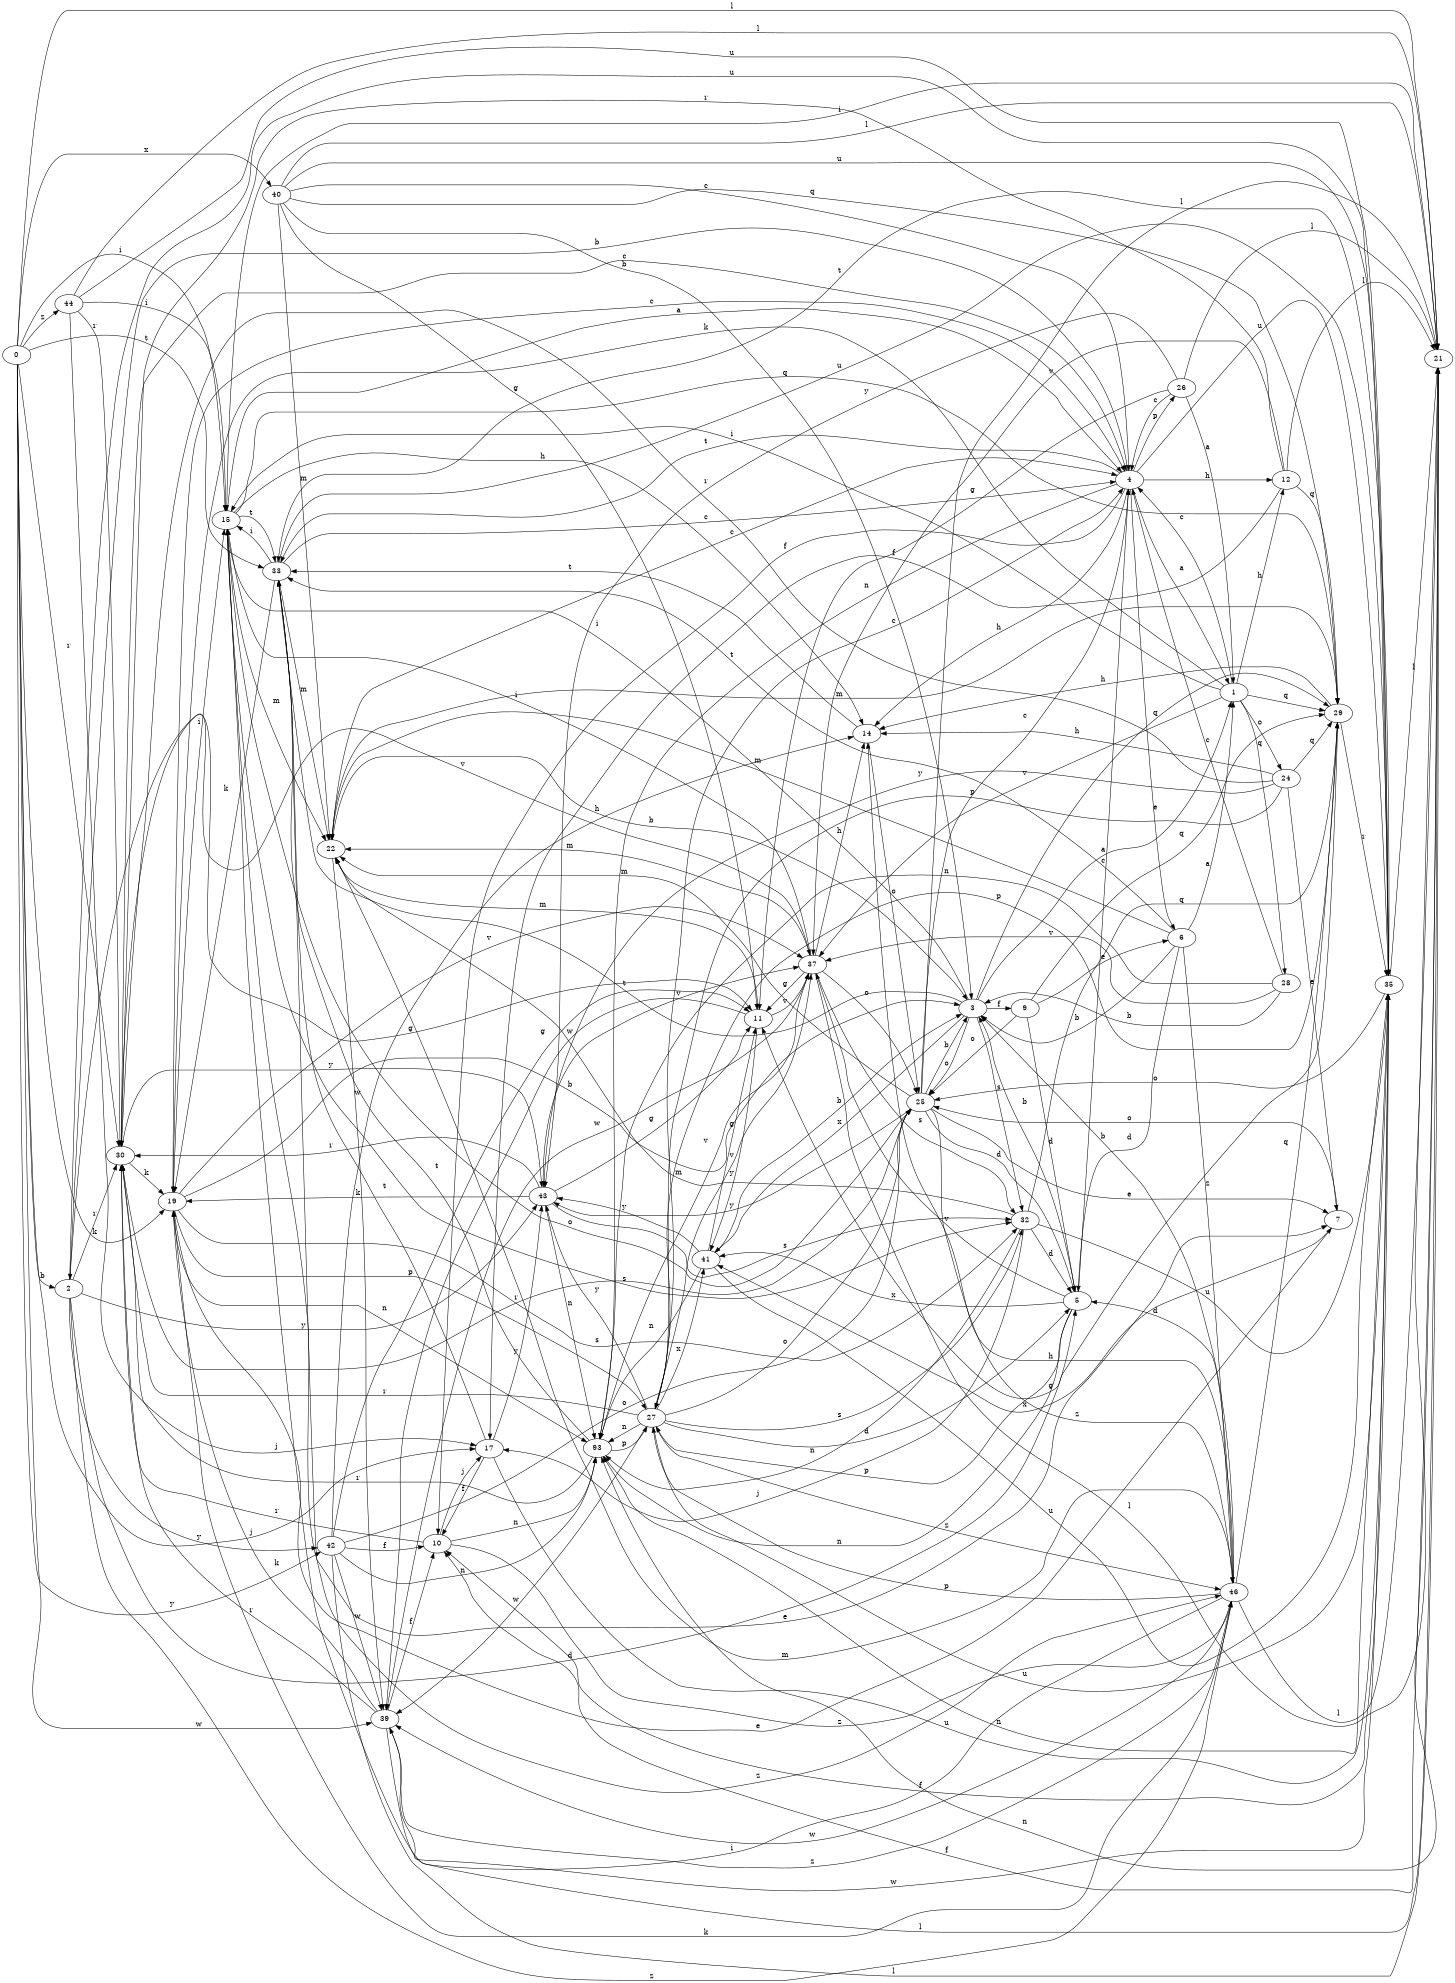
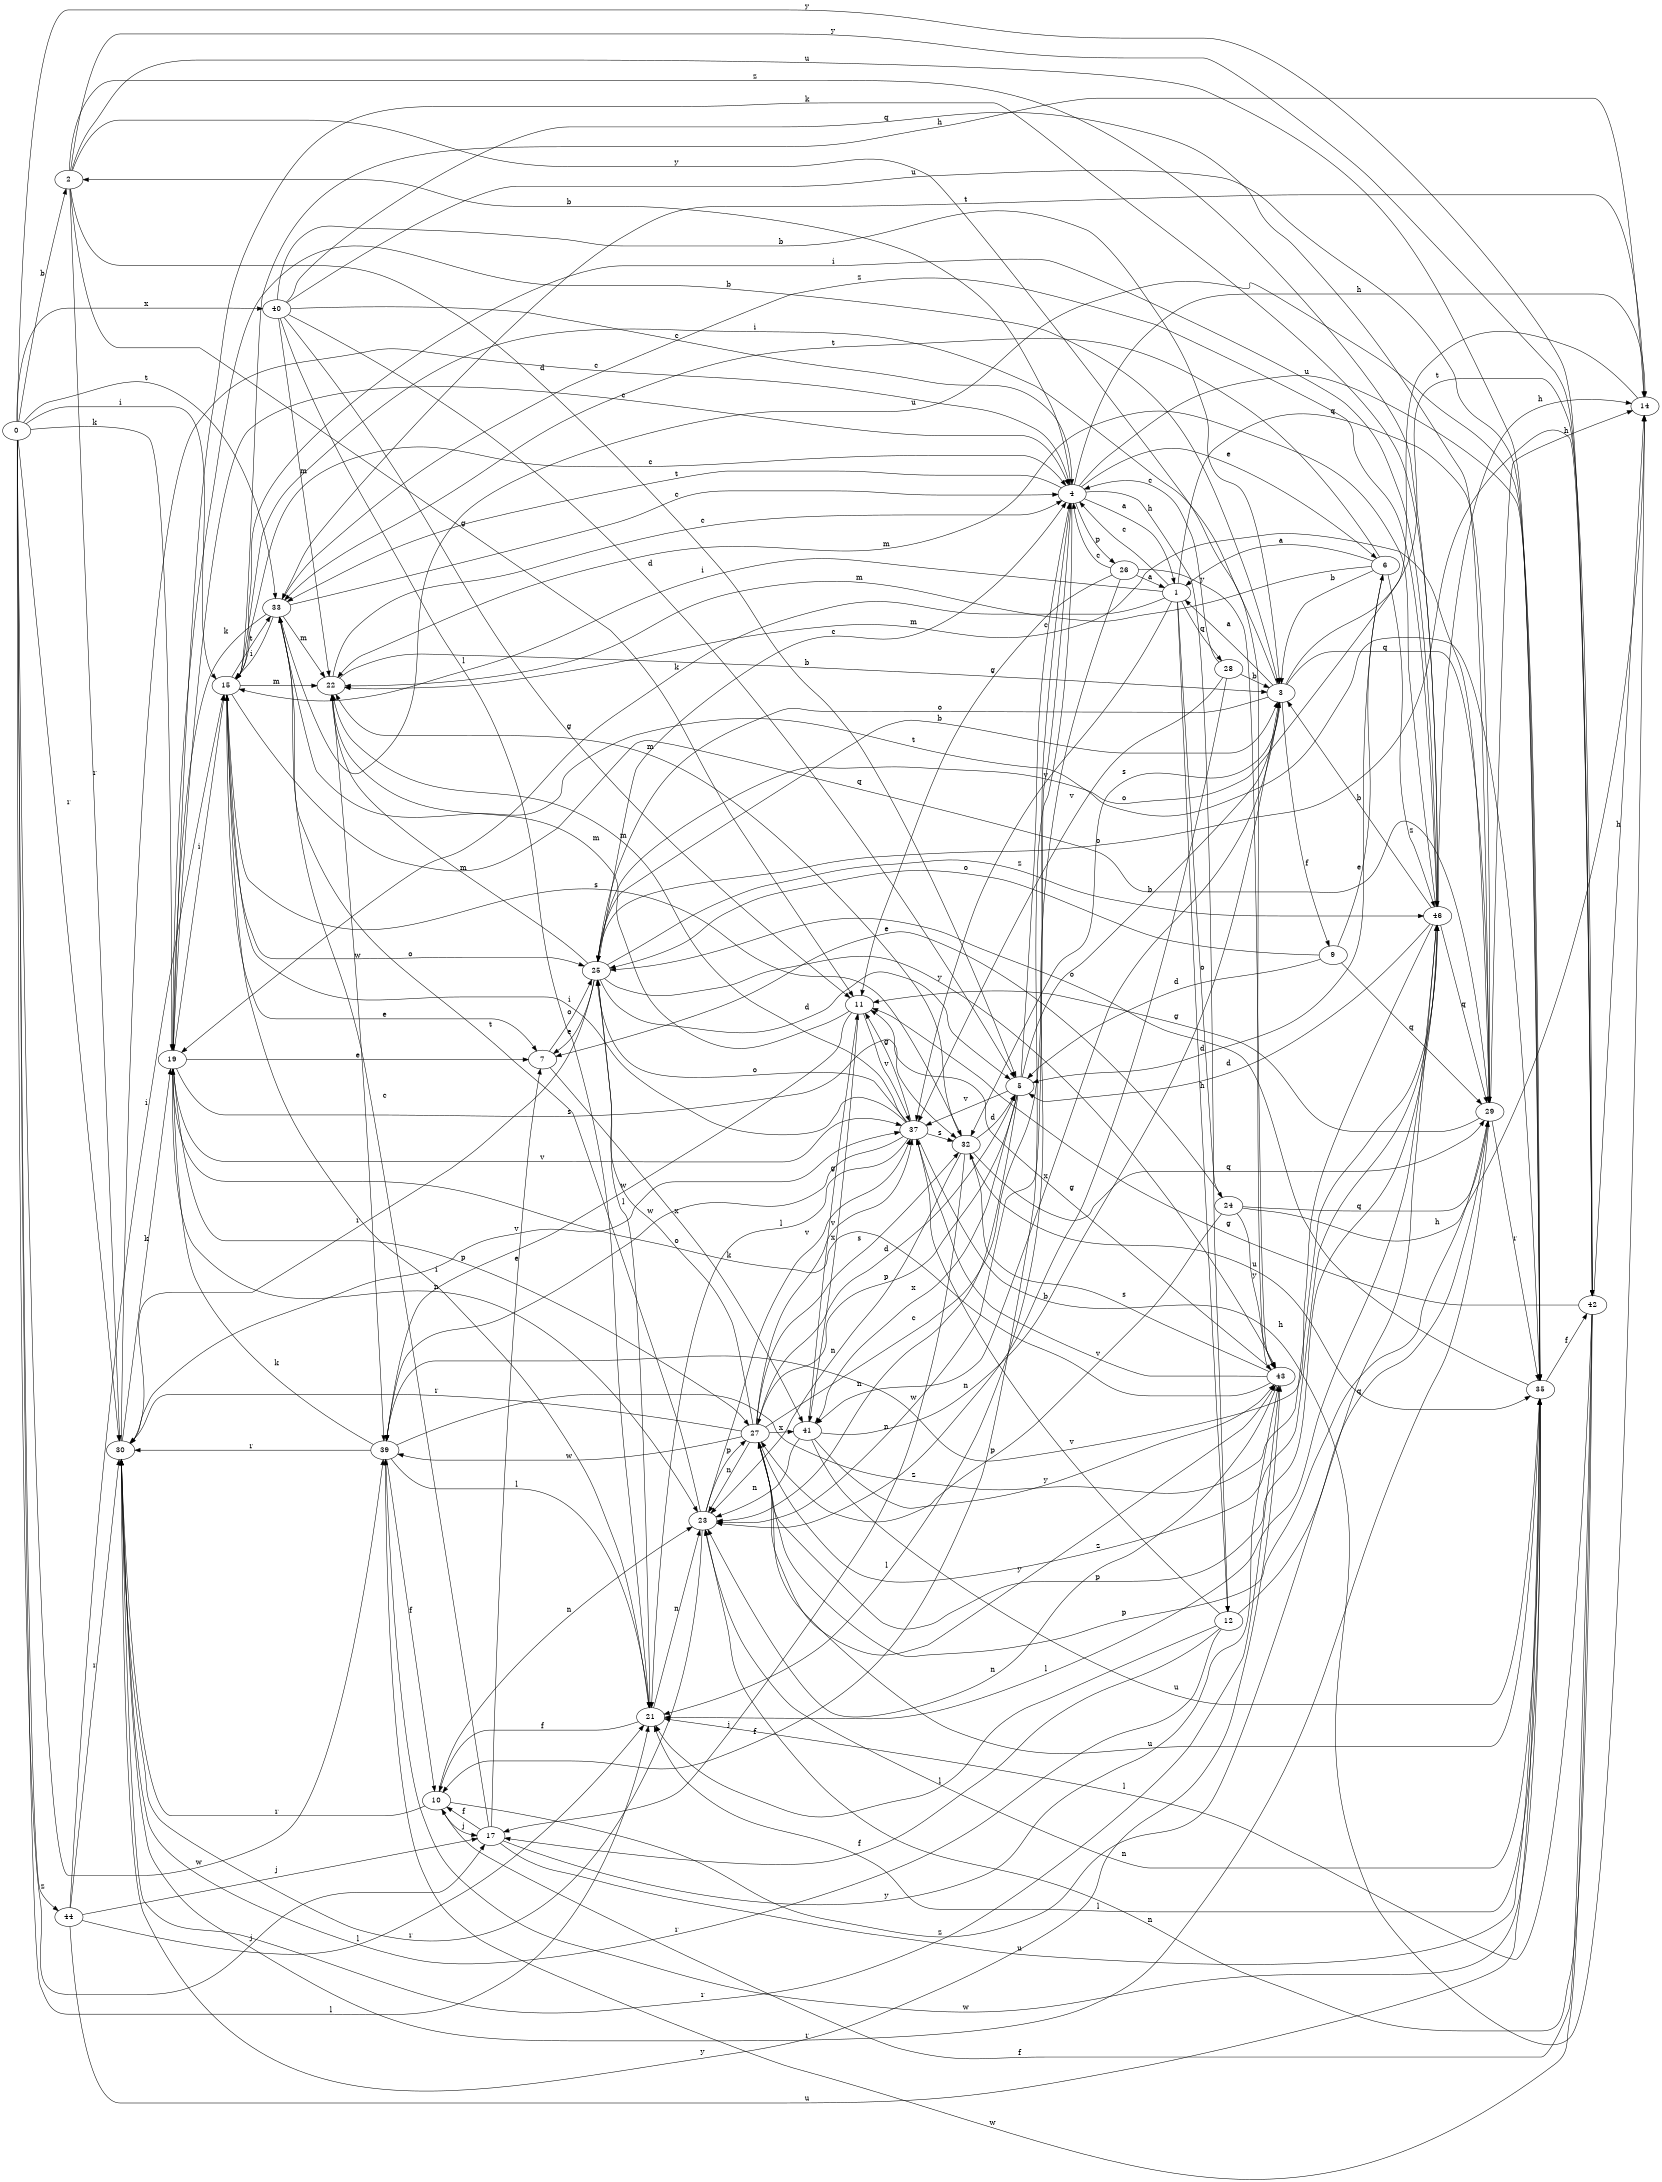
  strict digraph {
    rankdir=LR
    0
    2
    15
    17
    19
    21
    30
    33
    39
    40
    42
    44
    5
    11
    35
    43
    46
    4
    29
    25
    32
    14
    22
    7
    10
    37
    3
-   23 [label=93]
+   23
    27
    1
    12
    24
    28
    6
    26
    41
    9
    0 -> 2 [label=b]
    0 -> 15 [label=i]
    0 -> 17 [label=j]
    0 -> 19 [label=k]
    0 -> 21 [label=l]
    0 -> 30 [label=r]
    0 -> 33 [label=t]
    0 -> 39 [label=w]
    0 -> 40 [label=x]
    0 -> 42 [label=y]
    0 -> 44 [label=z]
    2 -> 30 [label=r]
    2 -> 42 [label=y]
    2 -> 5 [label=d]
    2 -> 11 [label=g]
    2 -> 35 [label=u]
    2 -> 43 [label=y]
    2 -> 46 [label=z]
    15 -> 33 [label=t]
-   15 -> 4 [label=a]
+   15 -> 4 [label=c]
    15 -> 29 [label=q]
    15 -> 25 [label=o]
    15 -> 32 [label=s]
    15 -> 14 [label=h]
    15 -> 22 [label=m]
    15 -> 7 [label=e]
-   17 -> 33 [label=t]
+   17 -> 33 [label=c]
    17 -> 35 [label=u]
    17 -> 43 [label=y]
+   17 -> 7 [label=e]
    17 -> 10 [label=f]
    19 -> 15 [label=i]
    19 -> 4 [label=c]
    19 -> 32 [label=s]
    19 -> 7 [label=e]
    19 -> 37 [label=v]
    19 -> 3 [label=b]
    19 -> 23 [label=n]
    19 -> 27 [label=p]
    21 -> 15 [label=i]
    21 -> 10 [label=f]
    21 -> 23 [label=n]
    30 -> 19 [label=k]
    30 -> 43 [label=y]
    30 -> 4 [label=c]
    30 -> 37 [label=v]
    33 -> 15 [label=i]
    33 -> 19 [label=k]
    33 -> 35 [label=u]
    33 -> 46 [label=z]
    33 -> 4 [label=c]
    33 -> 22 [label=m]
    39 -> 19 [label=k]
    39 -> 21 [label=l]
    39 -> 30 [label=r]
    39 -> 46 [label=z]
    39 -> 10 [label=f]
    40 -> 21 [label=l]
+   40 -> 5 [label=d]
    40 -> 11 [label=g]
    40 -> 35 [label=u]
    40 -> 4 [label=c]
    40 -> 29 [label=q]
    40 -> 22 [label=m]
    40 -> 3 [label=b]
    42 -> 21 [label=l]
    42 -> 39 [label=w]
    42 -> 11 [label=g]
    42 -> 25 [label=o]
    42 -> 14 [label=h]
    42 -> 10 [label=f]
    42 -> 23 [label=n]
    44 -> 15 [label=i]
    44 -> 17 [label=j]
    44 -> 21 [label=l]
    44 -> 30 [label=r]
    44 -> 35 [label=u]
    5 -> 4 [label=c]
    5 -> 37 [label=v]
    5 -> 3 [label=b]
    5 -> 23 [label=n]
    5 -> 27 [label=p]
    5 -> 41 [label=x]
    11 -> 39 [label=w]
    11 -> 22 [label=m]
    11 -> 37 [label=v]
-   11 -> 41 [label=y]
+   11 -> 41 [label=x]
    35 -> 21 [label=l]
    35 -> 33 [label=t]
    35 -> 39 [label=w]
    35 -> 25 [label=o]
-   35 -> 10 [label=f]
+   35 -> 42 [label=f]
    35 -> 23 [label=n]
    43 -> 19 [label=k]
    43 -> 30 [label=r]
    43 -> 11 [label=g]
    43 -> 32 [label=s]
    43 -> 37 [label=v]
    43 -> 23 [label=n]
    46 -> 15 [label=i]
    46 -> 19 [label=k]
    46 -> 21 [label=l]
    46 -> 39 [label=w]
    46 -> 5 [label=d]
    46 -> 29 [label=q]
    46 -> 14 [label=h]
    46 -> 22 [label=m]
    46 -> 3 [label=b]
    46 -> 27 [label=p]
    4 -> 2 [label=b]
    4 -> 33 [label=t]
    4 -> 35 [label=u]
    4 -> 14 [label=h]
    4 -> 10 [label=f]
    4 -> 23 [label=n]
    4 -> 1 [label=a]
    4 -> 12 [label=h]
    4 -> 6 [label=e]
    4 -> 26 [label=p]
-   24 -> 30 [label=r]
+   29 -> 30 [label=r]
    29 -> 11 [label=g]
    29 -> 35 [label=r]
    29 -> 14 [label=h]
    29 -> 22 [label=m]
    29 -> 27 [label=p]
    25 -> 21 [label=l]
    25 -> 30 [label=r]
    25 -> 5 [label=d]
    25 -> 43 [label=y]
    25 -> 46 [label=z]
    25 -> 4 [label=c]
    25 -> 22 [label=m]
    25 -> 7 [label=e]
    25 -> 3 [label=b]
    32 -> 17 [label=j]
    32 -> 5 [label=d]
    32 -> 35 [label=u]
    32 -> 29 [label=q]
    32 -> 22 [label=m]
    32 -> 23 [label=n]
    14 -> 33 [label=t]
    14 -> 25 [label=o]
    22 -> 39 [label=w]
    22 -> 4 [label=c]
    22 -> 3 [label=b]
    7 -> 25 [label=o]
    7 -> 41 [label=x]
    10 -> 17 [label=j]
    10 -> 30 [label=r]
    10 -> 46 [label=z]
    10 -> 23 [label=n]
    37 -> 15 [label=i]
    37 -> 21 [label=l]
    37 -> 39 [label=w]
    37 -> 11 [label=g]
    37 -> 25 [label=o]
    37 -> 32 [label=s]
    37 -> 14 [label=h]
    37 -> 22 [label=m]
    3 -> 15 [label=i]
-   3 -> 33 [label=t]
+   3 -> 42 [label=t]
    3 -> 29 [label=q]
    3 -> 25 [label=o]
    3 -> 32 [label=s]
    3 -> 1 [label=a]
    3 -> 41 [label=x]
    3 -> 9 [label=f]
    23 -> 30 [label=r]
    23 -> 33 [label=t]
    23 -> 37 [label=v]
    23 -> 27 [label=p]
    27 -> 30 [label=r]
    27 -> 39 [label=w]
    27 -> 5 [label=d]
    27 -> 35 [label=u]
    27 -> 43 [label=y]
    27 -> 46 [label=z]
    27 -> 4 [label=c]
    27 -> 25 [label=o]
    27 -> 32 [label=s]
    27 -> 37 [label=v]
    27 -> 23 [label=n]
    27 -> 41 [label=x]
    1 -> 15 [label=i]
    1 -> 19 [label=k]
    1 -> 4 [label=c]
    1 -> 29 [label=q]
    1 -> 37 [label=v]
    1 -> 12 [label=h]
    1 -> 24 [label=o]
    1 -> 28 [label=q]
    12 -> 17 [label=f]
    12 -> 21 [label=l]
    12 -> 30 [label=r]
    12 -> 29 [label=q]
    12 -> 37 [label=v]
    24 -> 43 [label=y]
    24 -> 29 [label=q]
    24 -> 14 [label=h]
    24 -> 7 [label=e]
    24 -> 27 [label=p]
    28 -> 4 [label=c]
    28 -> 37 [label=v]
    28 -> 3 [label=b]
    28 -> 23 [label=n]
    6 -> 33 [label=t]
    6 -> 5 [label=d]
    6 -> 46 [label=z]
    6 -> 22 [label=m]
    6 -> 3 [label=b]
    6 -> 1 [label=a]
    26 -> 21 [label=l]
    26 -> 11 [label=g]
    26 -> 43 [label=y]
    26 -> 4 [label=c]
    26 -> 1 [label=a]
    41 -> 11 [label=g]
    41 -> 35 [label=u]
    41 -> 43 [label=y]
    41 -> 3 [label=b]
    41 -> 23 [label=n]
    9 -> 5 [label=d]
    9 -> 29 [label=q]
    9 -> 25 [label=o]
    9 -> 6 [label=e]
  }
